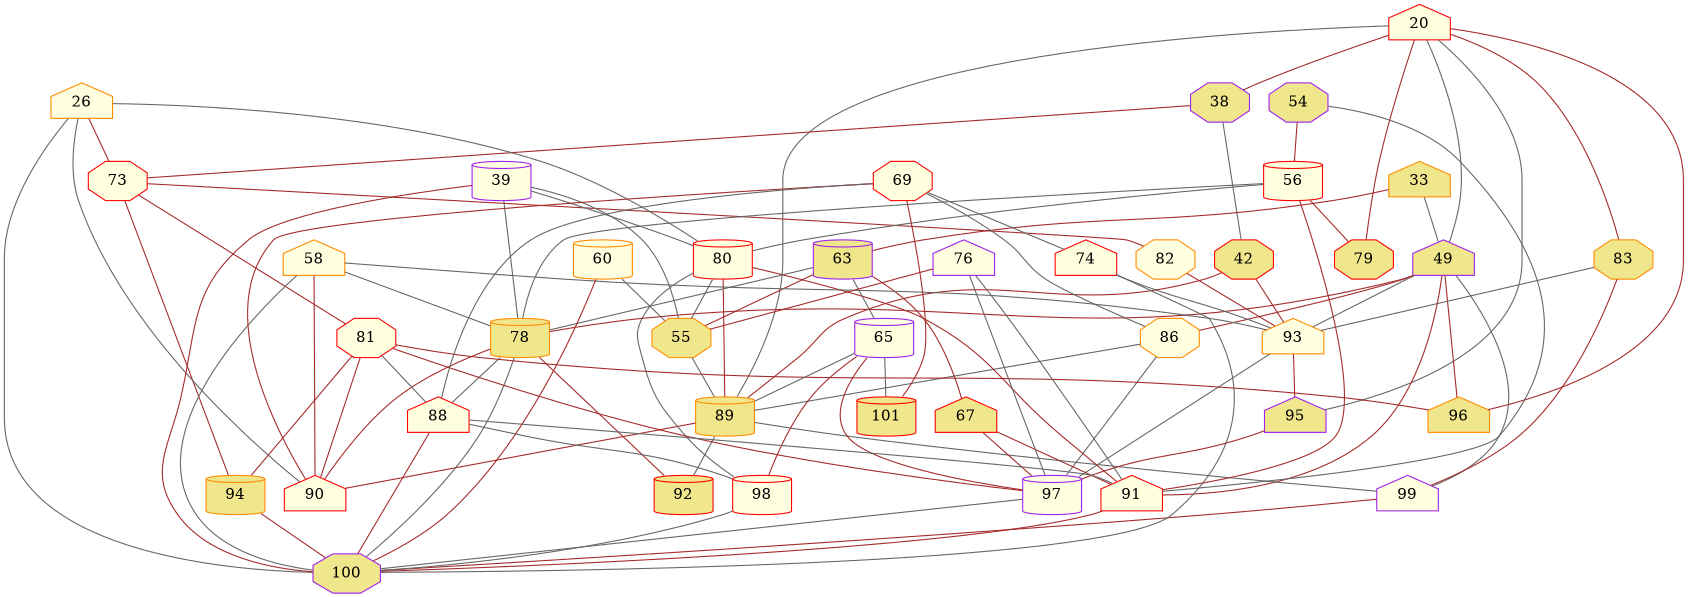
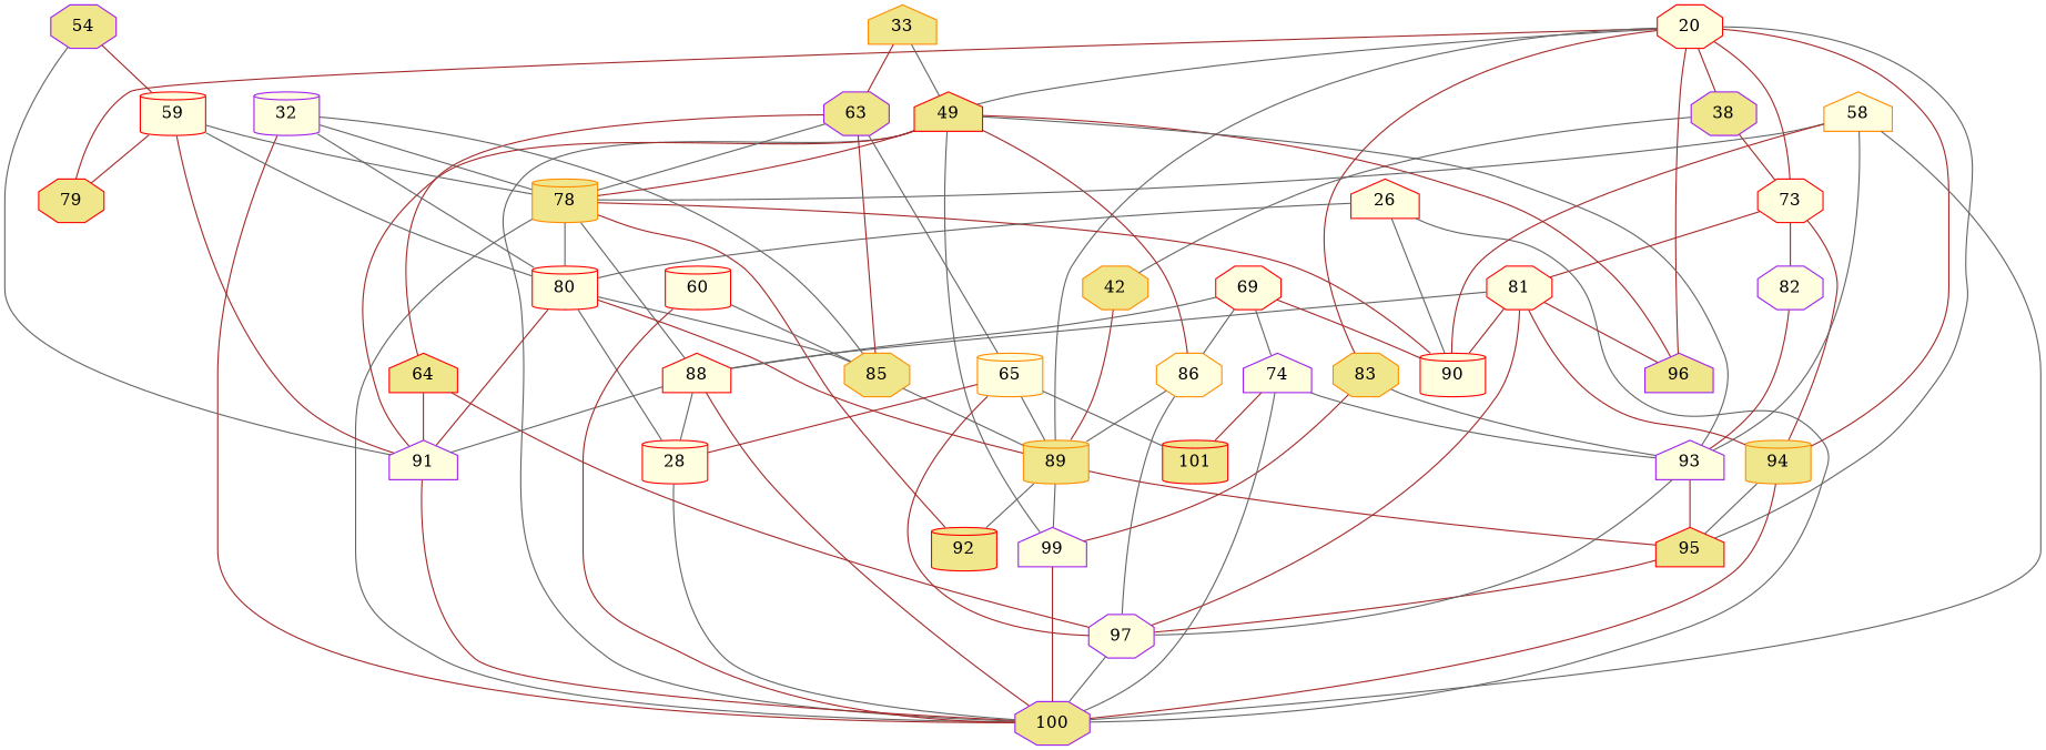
  graph {
    node [color=red fillcolor=lightyellow shape=house style=filled]
    edge [color=gray40]
-   20 [super="+3"]
+   20 [shape=octagon super="+3"]
    38 [color=purple fillcolor=khaki shape=octagon]
-   49 [color=purple fillcolor=khaki super="+17+29"]
+   49 [fillcolor=khaki super="+17+29"]
    79 [fillcolor=khaki shape=octagon super="+21+67"]
    83 [color=darkorange fillcolor=khaki shape=octagon super="+23"]
    89 [color=darkorange fillcolor=khaki shape=cylinder super="+8+59"]
    94 [color=darkorange fillcolor=khaki shape=cylinder super="+18+87+72"]
-   95 [color=purple fillcolor=khaki super="+70"]
-   96 [color=darkorange fillcolor=khaki super="+57"]
+   95 [fillcolor=khaki super="+70"]
+   96 [color=purple fillcolor=khaki super="+57"]
    73 [shape=octagon super="+43"]
-   42 [fillcolor=khaki shape=octagon]
+   42 [color=darkorange fillcolor=khaki shape=octagon]
    100 [color=purple fillcolor=khaki shape=octagon super="+53+77+84"]
    78 [color=darkorange fillcolor=khaki shape=cylinder super="+40+61"]
-   93 [color=darkorange super="+14+28"]
+   93 [color=purple super="+14+28"]
    86 [color=darkorange shape=octagon]
-   91 [super="+68"]
+   91 [color=purple super="+68"]
    99 [color=purple super="+66"]
-   90 [super="+35"]
+   90 [shape=cylinder super="+35"]
    92 [fillcolor=khaki shape=cylinder]
-   97 [color=purple shape=cylinder super="+52+75"]
-   26 [color=darkorange super="+12"]
+   97 [color=purple shape=octagon super="+52+75"]
+   26 [super="+12"]
    80 [shape=cylinder super="+36+37"]
    81 [shape=octagon super="+19+32"]
-   82 [color=darkorange shape=octagon]
-   85 [color=darkorange fillcolor=khaki shape=octagon super="+24+45" label=55]
-   98 [shape=cylinder]
+   82 [color=purple shape=octagon]
+   85 [color=darkorange fillcolor=khaki shape=octagon super="+24+45"]
+   98 [shape=cylinder label=28]
    n27 [color=darkorange fillcolor=khaki label=33]
-   63 [color=purple fillcolor=khaki shape=cylinder]
-   64 [fillcolor=khaki label=67]
-   65 [color=purple shape=cylinder super="+33"]
-   39 [color=purple shape=cylinder super="+13+27"]
+   63 [color=purple fillcolor=khaki shape=octagon]
+   64 [fillcolor=khaki]
+   65 [color=darkorange shape=cylinder super="+33"]
+   39 [color=purple shape=cylinder super="+13+27" label=32]
    88 [super="+1+5+15+30"]
-   56 [shape=cylinder super="+9+25"]
+   56 [shape=cylinder super="+9+25" label=59]
    54 [color=purple fillcolor=khaki shape=octagon]
    58 [color=darkorange super="+6"]
-   60 [color=darkorange shape=cylinder]
+   60 [shape=cylinder]
    101 [fillcolor=khaki shape=cylinder]
    69 [shape=octagon]
-   74
-   76 [color=purple]
+   74 [color=purple]
    20 -- 38 [color=brown]
    20 -- 49
    20 -- 79 [color=brown weight=3]
    20 -- 83 [color=brown]
    20 -- 89
+   20 -- 94 [color=brown weight=2]
    20 -- 95 [weight=2]
    20 -- 96 [color=brown]
    38 -- 73 [color=brown]
    38 -- 42
    49 -- 96 [color=brown]
+   49 -- 100
    49 -- 78 [color=brown weight=2]
    49 -- 93 [weight=2]
    49 -- 86 [color=brown]
    49 -- 91 [color=brown weight=2]
    49 -- 99 [weight=2]
    83 -- 93
    83 -- 99 [color=brown]
    89 -- 99
-   89 -- 90 [color=brown weight=2]
+   89 -- 95 [color=brown weight=2]
    89 -- 92
+   94 -- 95
    94 -- 100 [color=brown weight=4]
    95 -- 97 [color=brown]
    73 -- 94 [color=brown weight=2]
    73 -- 81 [color=brown weight=2]
    73 -- 82 [color=brown]
    42 -- 89 [color=brown]
-   42 -- 93 [color=brown]
    78 -- 100
    78 -- 90 [color=brown]
    78 -- 92 [color=brown]
+   78 -- 80
    78 -- 88
    93 -- 95 [color=brown weight=3]
    93 -- 97
    86 -- 89
    86 -- 97
    91 -- 100 [color=brown]
    99 -- 100 [color=brown weight=2]
    97 -- 100 [weight=2]
-   26 -- 73 [color=brown weight=2]
+   20 -- 73 [color=brown weight=2]
    26 -- 100
    26 -- 90 [weight=2]
    26 -- 80
    80 -- 89 [color=brown]
    80 -- 91 [color=brown weight=2]
    80 -- 85
    80 -- 98
    81 -- 94 [color=brown]
    81 -- 96 [color=brown]
    81 -- 90 [color=brown]
    81 -- 97 [color=brown]
    81 -- 88 [weight=2]
    82 -- 93 [color=brown]
    85 -- 89
    98 -- 100
    n27 -- 49
    n27 -- 63 [color=brown]
    63 -- 78
    63 -- 85 [color=brown weight=2]
    63 -- 64 [color=brown]
    63 -- 65
    64 -- 91 [color=brown]
    64 -- 97 [color=brown]
    65 -- 89
    65 -- 97 [color=brown]
    65 -- 98 [color=brown weight=2]
    65 -- 101
    39 -- 100 [color=brown weight=4]
    39 -- 78 [weight=3]
    39 -- 80
    39 -- 85
    88 -- 100 [color=brown weight=2]
    88 -- 91
    88 -- 98
    56 -- 79 [color=brown weight=2]
    56 -- 78 [weight=3]
    56 -- 91 [color=brown]
    56 -- 80
    54 -- 91
    54 -- 56 [color=brown]
    58 -- 100 [weight=2]
    58 -- 78
    58 -- 93 [weight=2]
    58 -- 90 [color=brown weight=2]
    60 -- 100 [color=brown]
    60 -- 85
    69 -- 86
    69 -- 90 [color=brown]
    69 -- 88
-   69 -- 101 [color=brown]
+   74 -- 101 [color=brown]
    69 -- 74
    74 -- 100
    74 -- 93
-   76 -- 91
-   76 -- 97 [weight=3]
-   76 -- 85 [color=brown]
  }
